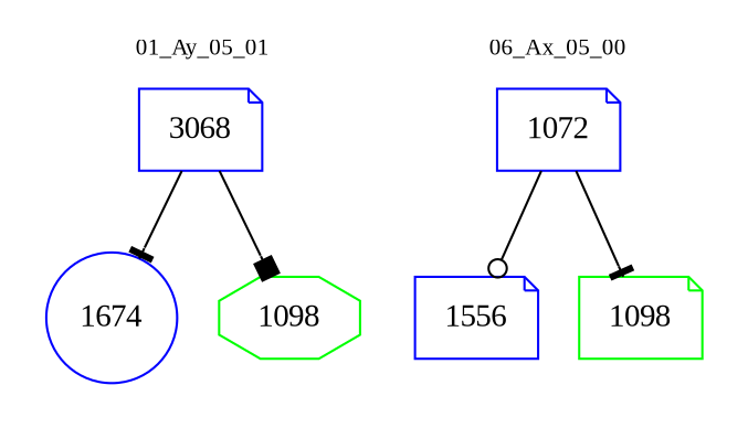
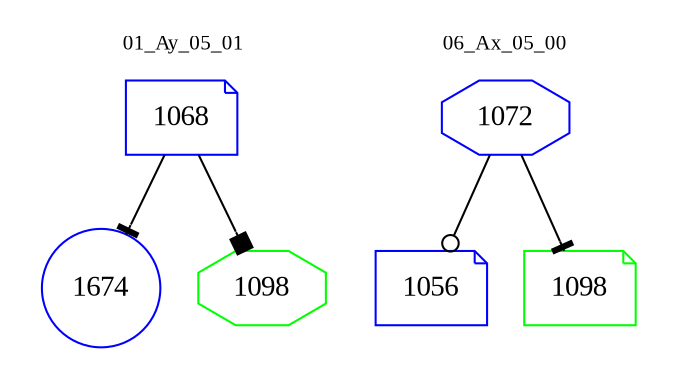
  digraph {
    fontname="Liberation Serif"
    node [color=blue fontname="Liberation Serif" shape=note]
    edge [arrowhead=tee color=black fontname="Liberation Serif"]
-   n1 [label=3068]
+   n1 [label=1068]
    n2 [label=1674 shape=circle]
    n3 [color=green label=1098 shape=octagon]
-   n4 [label=1072]
-   n5 [label=1556]
+   n4 [label=1072 shape=octagon]
+   n5 [label=1056]
    n6 [color=green label=1098]
    subgraph cluster_1 {
      color=white
      fontsize=10
      label="01_Ay_05_01"
      n1
      n2
      n3
    }
    subgraph cluster_2 {
      color=white
      fontsize=10
      label="06_Ax_05_00"
      n4
      n5
      n6
    }
    n1 -> n2
    n1 -> n3 [arrowhead=box]
    n4 -> n5 [arrowhead=odot]
    n4 -> n6
  }
